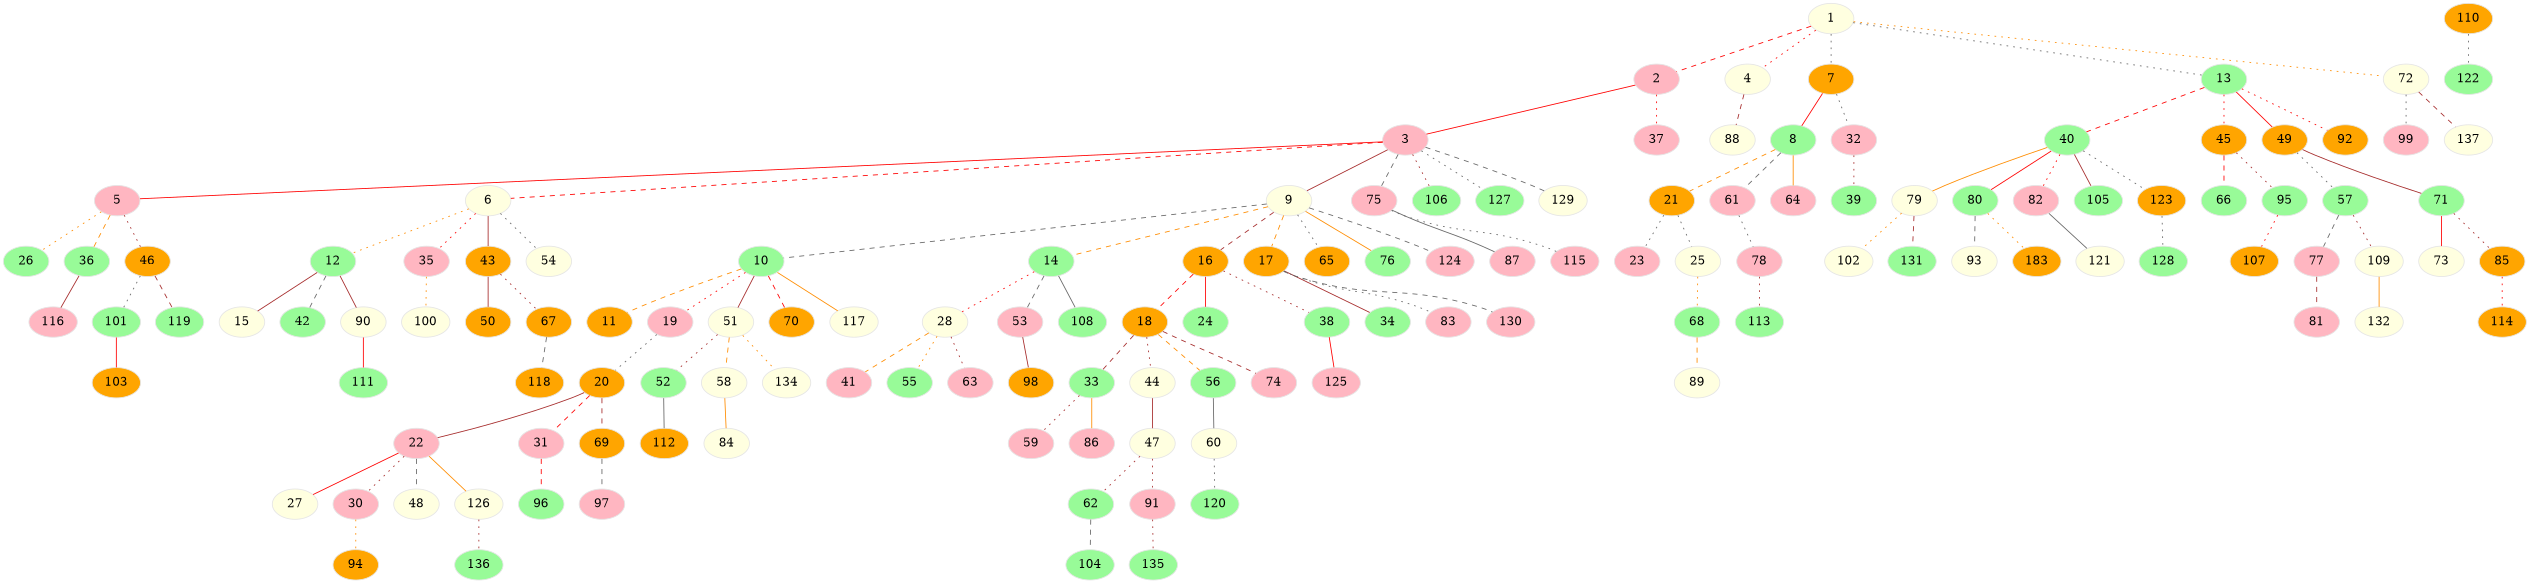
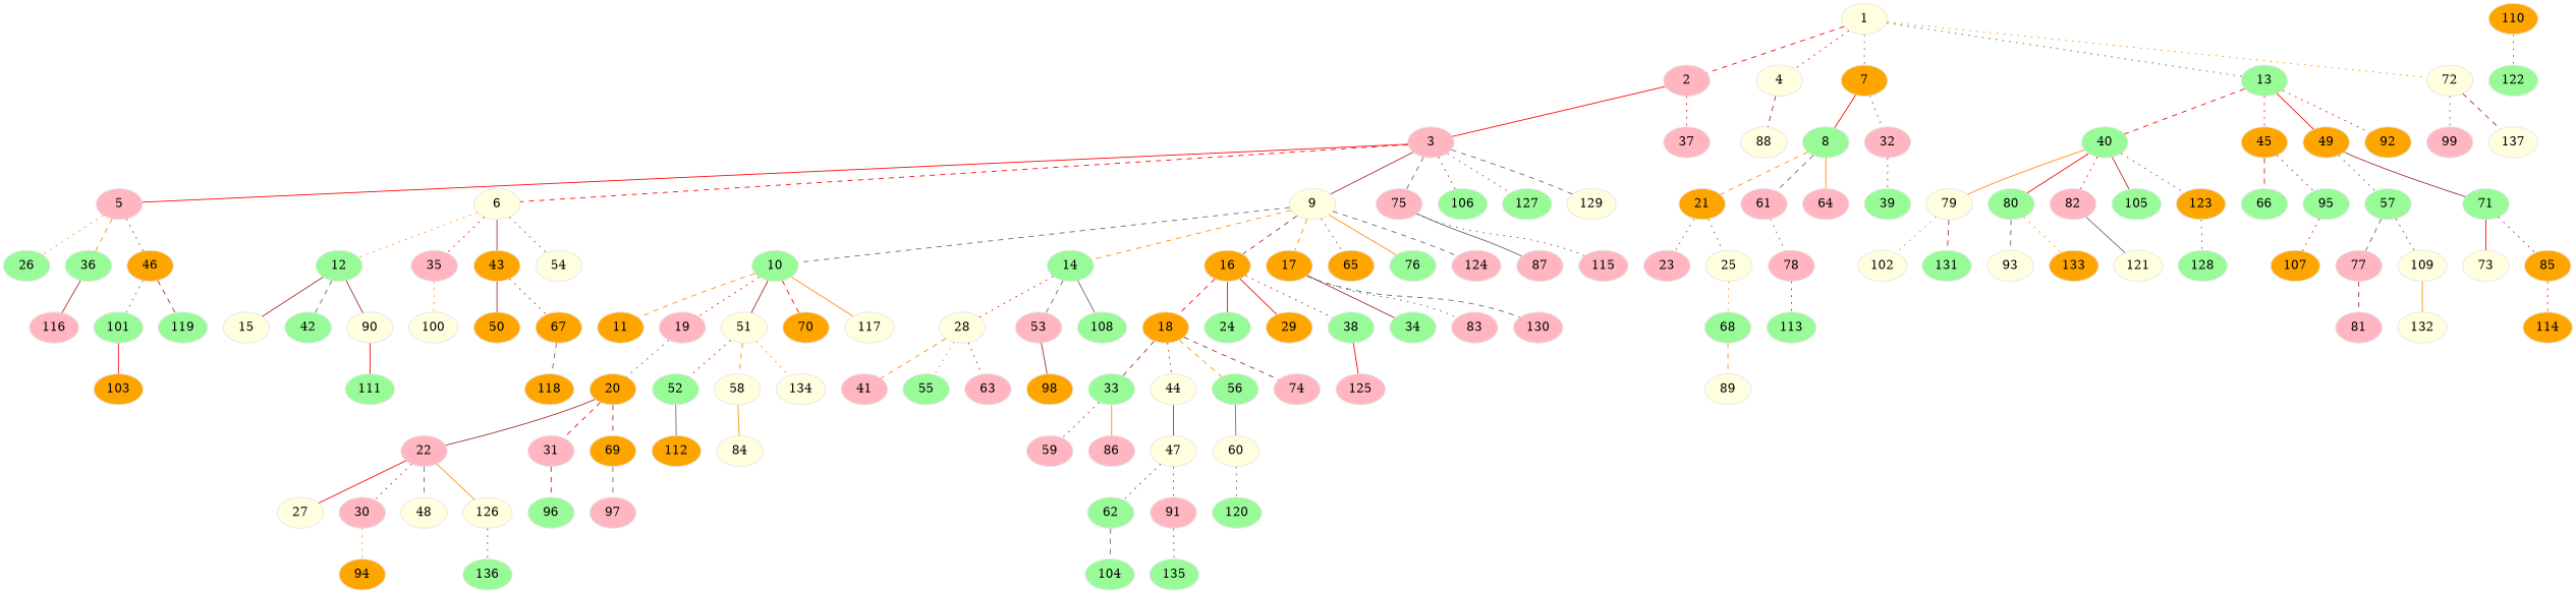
  graph {
    node [color=gray90 fillcolor=palegreen style=filled]
    edge [color=brown style=dotted]
    1 [fillcolor=lightyellow]
    2 [fillcolor=lightpink]
    4 [fillcolor=lightyellow]
    7 [fillcolor=orange]
    13
    72 [fillcolor=lightyellow]
    3 [fillcolor=lightpink]
    37 [fillcolor=lightpink]
    88 [fillcolor=lightyellow]
    8
    32 [fillcolor=lightpink]
    40
    45 [fillcolor=orange]
    49 [fillcolor=orange]
    92 [fillcolor=orange]
    99 [fillcolor=lightpink]
    137 [fillcolor=lightyellow]
    5 [fillcolor=lightpink]
    6 [fillcolor=lightyellow]
    9 [fillcolor=lightyellow]
    75 [fillcolor=lightpink]
    106
    127
    129 [fillcolor=lightyellow]
    26
    36
    46 [fillcolor=orange]
    12
    35 [fillcolor=lightpink]
    43 [fillcolor=orange]
    54 [fillcolor=lightyellow]
    10
    14
    16 [fillcolor=orange]
    17 [fillcolor=orange]
    65 [fillcolor=orange]
    76
    124 [fillcolor=lightpink]
    87 [fillcolor=lightpink]
    115 [fillcolor=lightpink]
    116 [fillcolor=lightpink]
    101
    119
    15 [fillcolor=lightyellow]
    42
    90 [fillcolor=lightyellow]
    100 [fillcolor=lightyellow]
    50 [fillcolor=orange]
    67 [fillcolor=orange]
    21 [fillcolor=orange]
    61 [fillcolor=lightpink]
    64 [fillcolor=lightpink]
    39
    23 [fillcolor=lightpink]
    25 [fillcolor=lightyellow]
    78 [fillcolor=lightpink]
    11 [fillcolor=orange]
    19 [fillcolor=lightpink]
    51 [fillcolor=lightyellow]
    70 [fillcolor=orange]
    117 [fillcolor=lightyellow]
    28 [fillcolor=lightyellow]
    53 [fillcolor=lightpink]
    108
    18 [fillcolor=orange]
    24
+   29 [fillcolor=orange]
    38
    34
    83 [fillcolor=lightpink]
    130 [fillcolor=lightpink]
    20 [fillcolor=orange]
    52
    58 [fillcolor=lightyellow]
    134 [fillcolor=lightyellow]
    111
    79 [fillcolor=lightyellow]
    80
    82 [fillcolor=lightpink]
    105
    123 [fillcolor=orange]
    66
    95
    57
    71
    41 [fillcolor=lightpink]
    55
    63 [fillcolor=lightpink]
    98 [fillcolor=orange]
    33
    44 [fillcolor=lightyellow]
    56
    74 [fillcolor=lightpink]
    125 [fillcolor=lightpink]
    59 [fillcolor=lightpink]
    86 [fillcolor=lightpink]
    47 [fillcolor=lightyellow]
    60 [fillcolor=lightyellow]
    22 [fillcolor=lightpink]
    31 [fillcolor=lightpink]
    69 [fillcolor=orange]
    27 [fillcolor=lightyellow]
    30 [fillcolor=lightpink]
    48 [fillcolor=lightyellow]
    126 [fillcolor=lightyellow]
    96
    97 [fillcolor=lightpink]
    68
    94 [fillcolor=orange]
    136
    89 [fillcolor=lightyellow]
    102 [fillcolor=lightyellow]
    131
    93 [fillcolor=lightyellow]
-   133 [fillcolor=orange label=183]
+   133 [fillcolor=orange]
    121 [fillcolor=lightyellow]
    128
    118 [fillcolor=orange]
    62
    91 [fillcolor=lightpink]
    107 [fillcolor=orange]
    103 [fillcolor=orange]
    104
    135
    77 [fillcolor=lightpink]
    109 [fillcolor=lightyellow]
    73 [fillcolor=lightyellow]
    85 [fillcolor=orange]
    112 [fillcolor=orange]
    84 [fillcolor=lightyellow]
    120
    81 [fillcolor=lightpink]
    132 [fillcolor=lightyellow]
    113
    114 [fillcolor=orange]
    110 [fillcolor=orange]
    122
    1 -- 2 [color=red style=dashed]
    1 -- 4 [color=red]
    1 -- 7 [color=gray40]
    1 -- 13 [color=gray40]
    1 -- 72 [color=darkorange]
    2 -- 3 [color=red style=solid]
    2 -- 37 [color=red]
    4 -- 88 [style=dashed]
    7 -- 8 [color=red style=solid]
    7 -- 32 [color=gray40]
    13 -- 40 [color=red style=dashed]
    13 -- 45 [color=red]
    13 -- 49 [color=red style=solid]
    13 -- 92 [color=red]
    72 -- 99 [color=gray40]
    72 -- 137 [style=dashed]
    3 -- 5 [color=red style=solid]
    3 -- 6 [color=red style=dashed]
    3 -- 9 [style=solid]
    3 -- 75 [color=gray40 style=dashed]
    3 -- 106
    3 -- 127 [color=gray40]
    3 -- 129 [color=gray40 style=dashed]
    8 -- 21 [color=darkorange style=dashed]
    8 -- 61 [color=gray40 style=dashed]
    8 -- 64 [color=darkorange style=solid]
    32 -- 39
    40 -- 79 [color=darkorange style=solid]
    40 -- 80 [color=red style=solid]
    40 -- 82 [color=red]
    40 -- 105 [style=solid]
    40 -- 123 [color=gray40]
    45 -- 66 [color=red style=dashed]
    45 -- 95
    49 -- 57 [color=gray40]
    49 -- 71 [style=solid]
    5 -- 26 [color=darkorange]
    5 -- 36 [color=darkorange style=dashed]
    5 -- 46
    6 -- 12 [color=darkorange]
    6 -- 35 [color=red]
    6 -- 43 [style=solid]
    6 -- 54 [color=gray40]
    9 -- 10 [color=gray40 style=dashed]
    9 -- 14 [color=darkorange style=dashed]
    9 -- 16 [style=dashed]
    9 -- 17 [color=darkorange style=dashed]
    9 -- 65 [color=gray40]
    9 -- 76 [color=darkorange style=solid]
    9 -- 124 [color=gray40 style=dashed]
    75 -- 87 [color=gray40 style=solid]
    75 -- 115 [color=gray40]
    36 -- 116 [style=solid]
    46 -- 101 [color=gray40]
    46 -- 119 [style=dashed]
    12 -- 15 [style=solid]
    12 -- 42 [color=gray40 style=dashed]
    12 -- 90 [style=solid]
    35 -- 100 [color=darkorange]
    43 -- 50 [style=solid]
    43 -- 67
    10 -- 11 [color=darkorange style=dashed]
    10 -- 19 [color=red]
    10 -- 51 [style=solid]
    10 -- 70 [color=red style=dashed]
    10 -- 117 [color=darkorange style=solid]
    14 -- 28 [color=red]
    14 -- 53 [color=gray40 style=dashed]
    14 -- 108 [color=gray40 style=solid]
    16 -- 18 [color=red style=dashed]
    16 -- 24 [color=red style=solid]
+   16 -- 29 [color=red style=solid]
    16 -- 38
    17 -- 34 [style=solid]
    17 -- 83 [color=gray40]
    17 -- 130 [color=gray40 style=dashed]
    101 -- 103 [color=red style=solid]
    90 -- 111 [color=red style=solid]
    67 -- 118 [color=gray40 style=dashed]
    21 -- 23 [color=gray40]
    21 -- 25 [color=gray40]
    61 -- 78 [color=gray40]
    25 -- 68 [color=darkorange]
    78 -- 113
    19 -- 20 [color=gray40]
    51 -- 52
    51 -- 58 [color=darkorange style=dashed]
    51 -- 134 [color=darkorange]
    28 -- 41 [color=darkorange style=dashed]
    28 -- 55 [color=darkorange]
    28 -- 63
    53 -- 98 [style=solid]
    18 -- 33 [style=dashed]
    18 -- 44
    18 -- 56 [color=darkorange style=dashed]
    18 -- 74 [style=dashed]
    38 -- 125 [color=red style=solid]
    20 -- 22 [style=solid]
    20 -- 31 [color=red style=dashed]
    20 -- 69 [style=dashed]
    52 -- 112 [color=gray40 style=solid]
    58 -- 84 [color=darkorange style=solid]
    79 -- 102 [color=darkorange]
    79 -- 131 [style=dashed]
    80 -- 93 [color=gray40 style=dashed]
    80 -- 133 [color=darkorange]
    82 -- 121 [color=gray40 style=solid]
    123 -- 128 [color=gray40]
    95 -- 107 [color=red]
    57 -- 77 [color=gray40 style=dashed]
    57 -- 109
    71 -- 73 [color=red style=solid]
    71 -- 85
    33 -- 59
    33 -- 86 [color=darkorange style=solid]
    44 -- 47 [style=solid]
    56 -- 60 [color=gray40 style=solid]
    47 -- 62
    47 -- 91
    60 -- 120 [color=gray40]
    22 -- 27 [color=red style=solid]
    22 -- 30
    22 -- 48 [color=gray40 style=dashed]
    22 -- 126 [color=darkorange style=solid]
    31 -- 96 [color=red style=dashed]
    69 -- 97 [color=gray40 style=dashed]
    30 -- 94 [color=darkorange]
    126 -- 136
    68 -- 89 [color=darkorange style=dashed]
    62 -- 104 [color=gray40 style=dashed]
    91 -- 135
    77 -- 81 [style=dashed]
    109 -- 132 [color=darkorange style=solid]
    85 -- 114 [color=red]
    110 -- 122 [color=gray40]
  }
